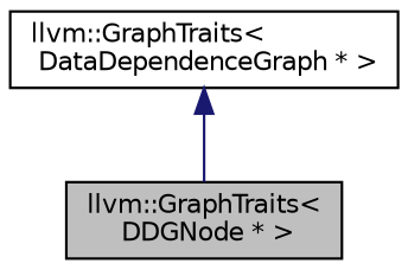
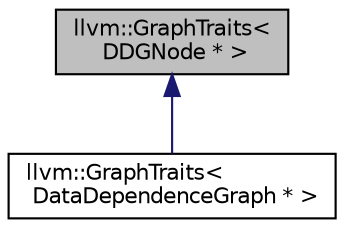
  digraph {
    node [color=black fontname=Helvetica fontsize=10 shape=record]
    n1 [fillcolor=grey75 fontcolor=black height=0.2 label="llvm::GraphTraits\<\l DDGNode * \>" style=filled width=0.4]
    n2 [height=0.2 label="llvm::GraphTraits\<\l DataDependenceGraph * \>" width=0.4]
-   n2 -> n1 [color=midnightblue dir=back fontname=Helvetica fontsize=10 labelfontname=Helvetica labelfontsize=10 style=solid]
+   n1 -> n2 [color=midnightblue dir=back fontname=Helvetica fontsize=10 labelfontname=Helvetica labelfontsize=10 style=solid]
  }
